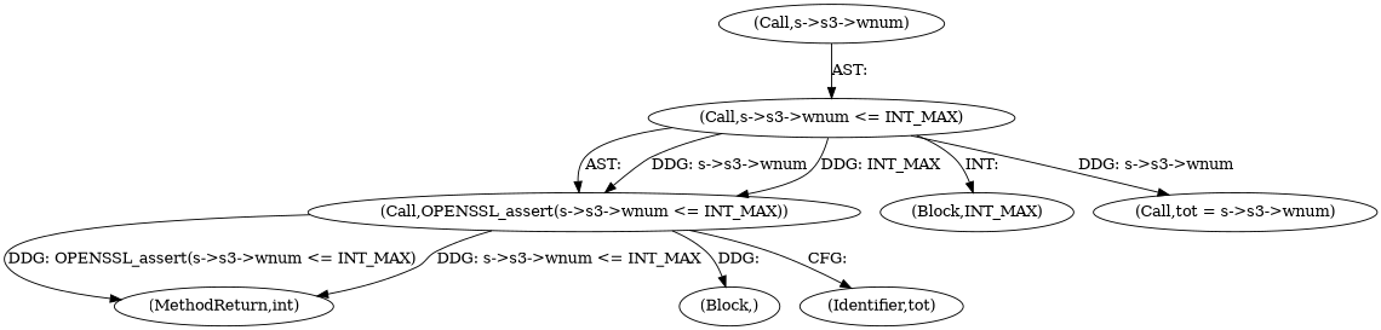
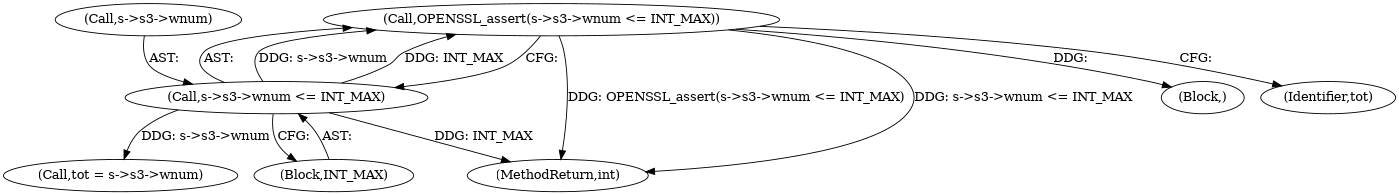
  digraph {
    n1 [label="(Call,OPENSSL_assert(s->s3->wnum <= INT_MAX))"]
    n2 [label="(Call,s->s3->wnum <= INT_MAX)"]
    n3 [label="(MethodReturn,int)"]
    n4 [label="(Block,)"]
    n5 [label="(Identifier,tot)"]
    n6 [label="(Block,INT_MAX)"]
    n7 [label="(Call,tot = s->s3->wnum)"]
    n8 [label="(Call,s->s3->wnum)"]
+   n1 -> n2 [label="CFG: "]
    n1 -> n3 [label="DDG: OPENSSL_assert(s->s3->wnum <= INT_MAX)"]
    n1 -> n3 [label="DDG: s->s3->wnum <= INT_MAX"]
    n1 -> n4 [label="DDG: "]
    n1 -> n5 [label="CFG: "]
    n2 -> n1 [label="AST: "]
    n2 -> n1 [label="DDG: s->s3->wnum"]
    n2 -> n1 [label="DDG: INT_MAX"]
-   n2 -> n6 [label="INT: "]
+   n2 -> n3 [label="DDG: INT_MAX"]
+   n2 -> n6 [label="CFG: "]
    n2 -> n7 [label="DDG: s->s3->wnum"]
+   n6 -> n2 [label="AST: "]
    n8 -> n2 [label="AST: "]
  }
